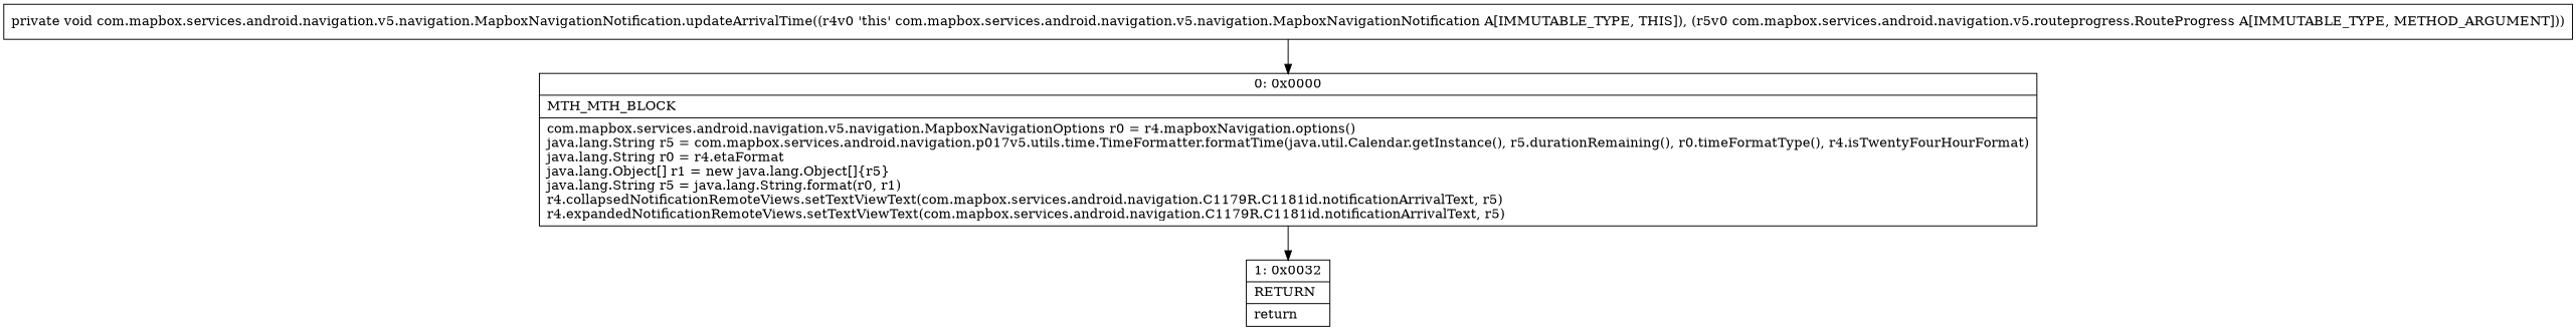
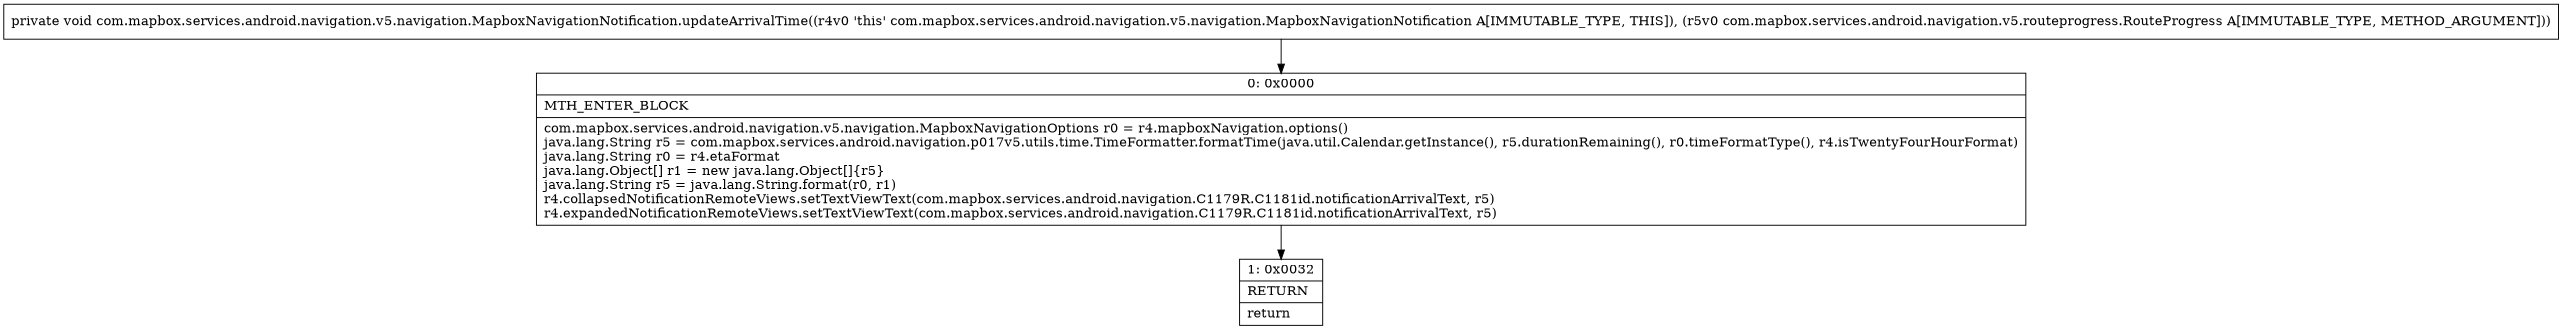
  digraph {
    node [shape=record]
-   n1 [label="{0\:\ 0x0000|MTH_MTH_BLOCK\l|com.mapbox.services.android.navigation.v5.navigation.MapboxNavigationOptions r0 = r4.mapboxNavigation.options()\ljava.lang.String r5 = com.mapbox.services.android.navigation.p017v5.utils.time.TimeFormatter.formatTime(java.util.Calendar.getInstance(), r5.durationRemaining(), r0.timeFormatType(), r4.isTwentyFourHourFormat)\ljava.lang.String r0 = r4.etaFormat\ljava.lang.Object[] r1 = new java.lang.Object[]\{r5\}\ljava.lang.String r5 = java.lang.String.format(r0, r1)\lr4.collapsedNotificationRemoteViews.setTextViewText(com.mapbox.services.android.navigation.C1179R.C1181id.notificationArrivalText, r5)\lr4.expandedNotificationRemoteViews.setTextViewText(com.mapbox.services.android.navigation.C1179R.C1181id.notificationArrivalText, r5)\l}"]
+   n1 [label="{0\:\ 0x0000|MTH_ENTER_BLOCK\l|com.mapbox.services.android.navigation.v5.navigation.MapboxNavigationOptions r0 = r4.mapboxNavigation.options()\ljava.lang.String r5 = com.mapbox.services.android.navigation.p017v5.utils.time.TimeFormatter.formatTime(java.util.Calendar.getInstance(), r5.durationRemaining(), r0.timeFormatType(), r4.isTwentyFourHourFormat)\ljava.lang.String r0 = r4.etaFormat\ljava.lang.Object[] r1 = new java.lang.Object[]\{r5\}\ljava.lang.String r5 = java.lang.String.format(r0, r1)\lr4.collapsedNotificationRemoteViews.setTextViewText(com.mapbox.services.android.navigation.C1179R.C1181id.notificationArrivalText, r5)\lr4.expandedNotificationRemoteViews.setTextViewText(com.mapbox.services.android.navigation.C1179R.C1181id.notificationArrivalText, r5)\l}"]
    n2 [label="{1\:\ 0x0032|RETURN\l|return\l}"]
    n3 [label="{private void com.mapbox.services.android.navigation.v5.navigation.MapboxNavigationNotification.updateArrivalTime((r4v0 'this' com.mapbox.services.android.navigation.v5.navigation.MapboxNavigationNotification A[IMMUTABLE_TYPE, THIS]), (r5v0 com.mapbox.services.android.navigation.v5.routeprogress.RouteProgress A[IMMUTABLE_TYPE, METHOD_ARGUMENT])) }"]
    n1 -> n2
    n3 -> n1
  }
